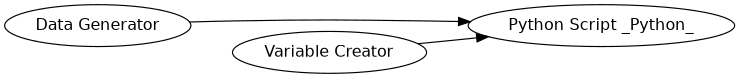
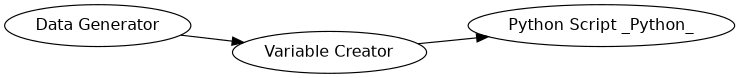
  digraph {
    fontname="DejaVu Sans"
    rankdir=LR
    node [fontname="DejaVu Sans"]
    edge [fontname="DejaVu Sans"]
    n1 [label="Data Generator"]
    n2 [label="Python Script _Python_"]
    n3 [label="Variable Creator"]
-   n1 -> n2
+   n1 -> n3
    n3 -> n2
  }
